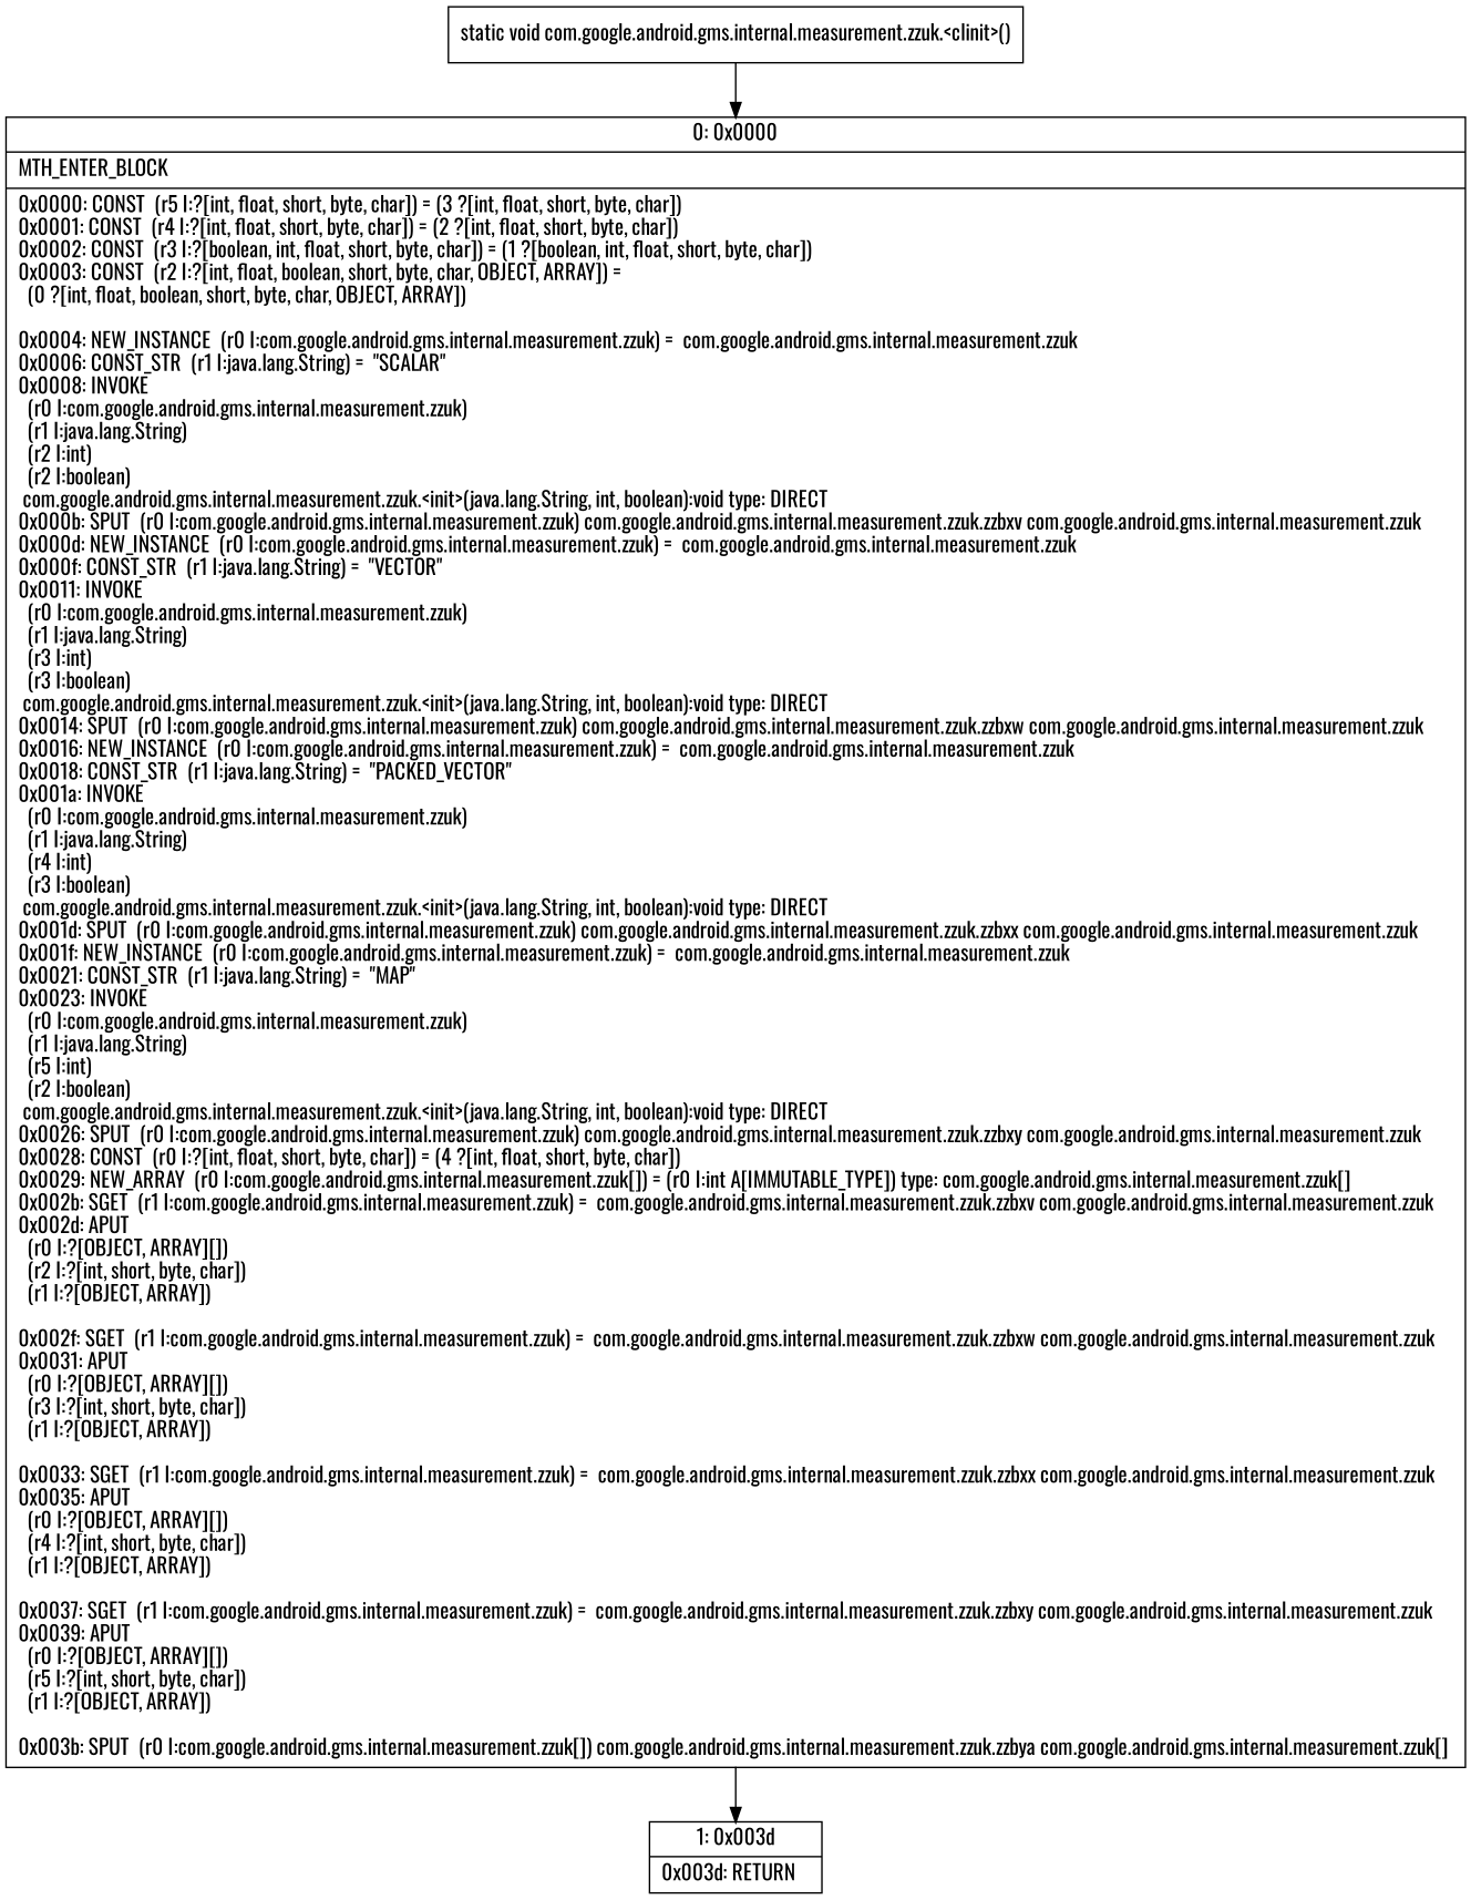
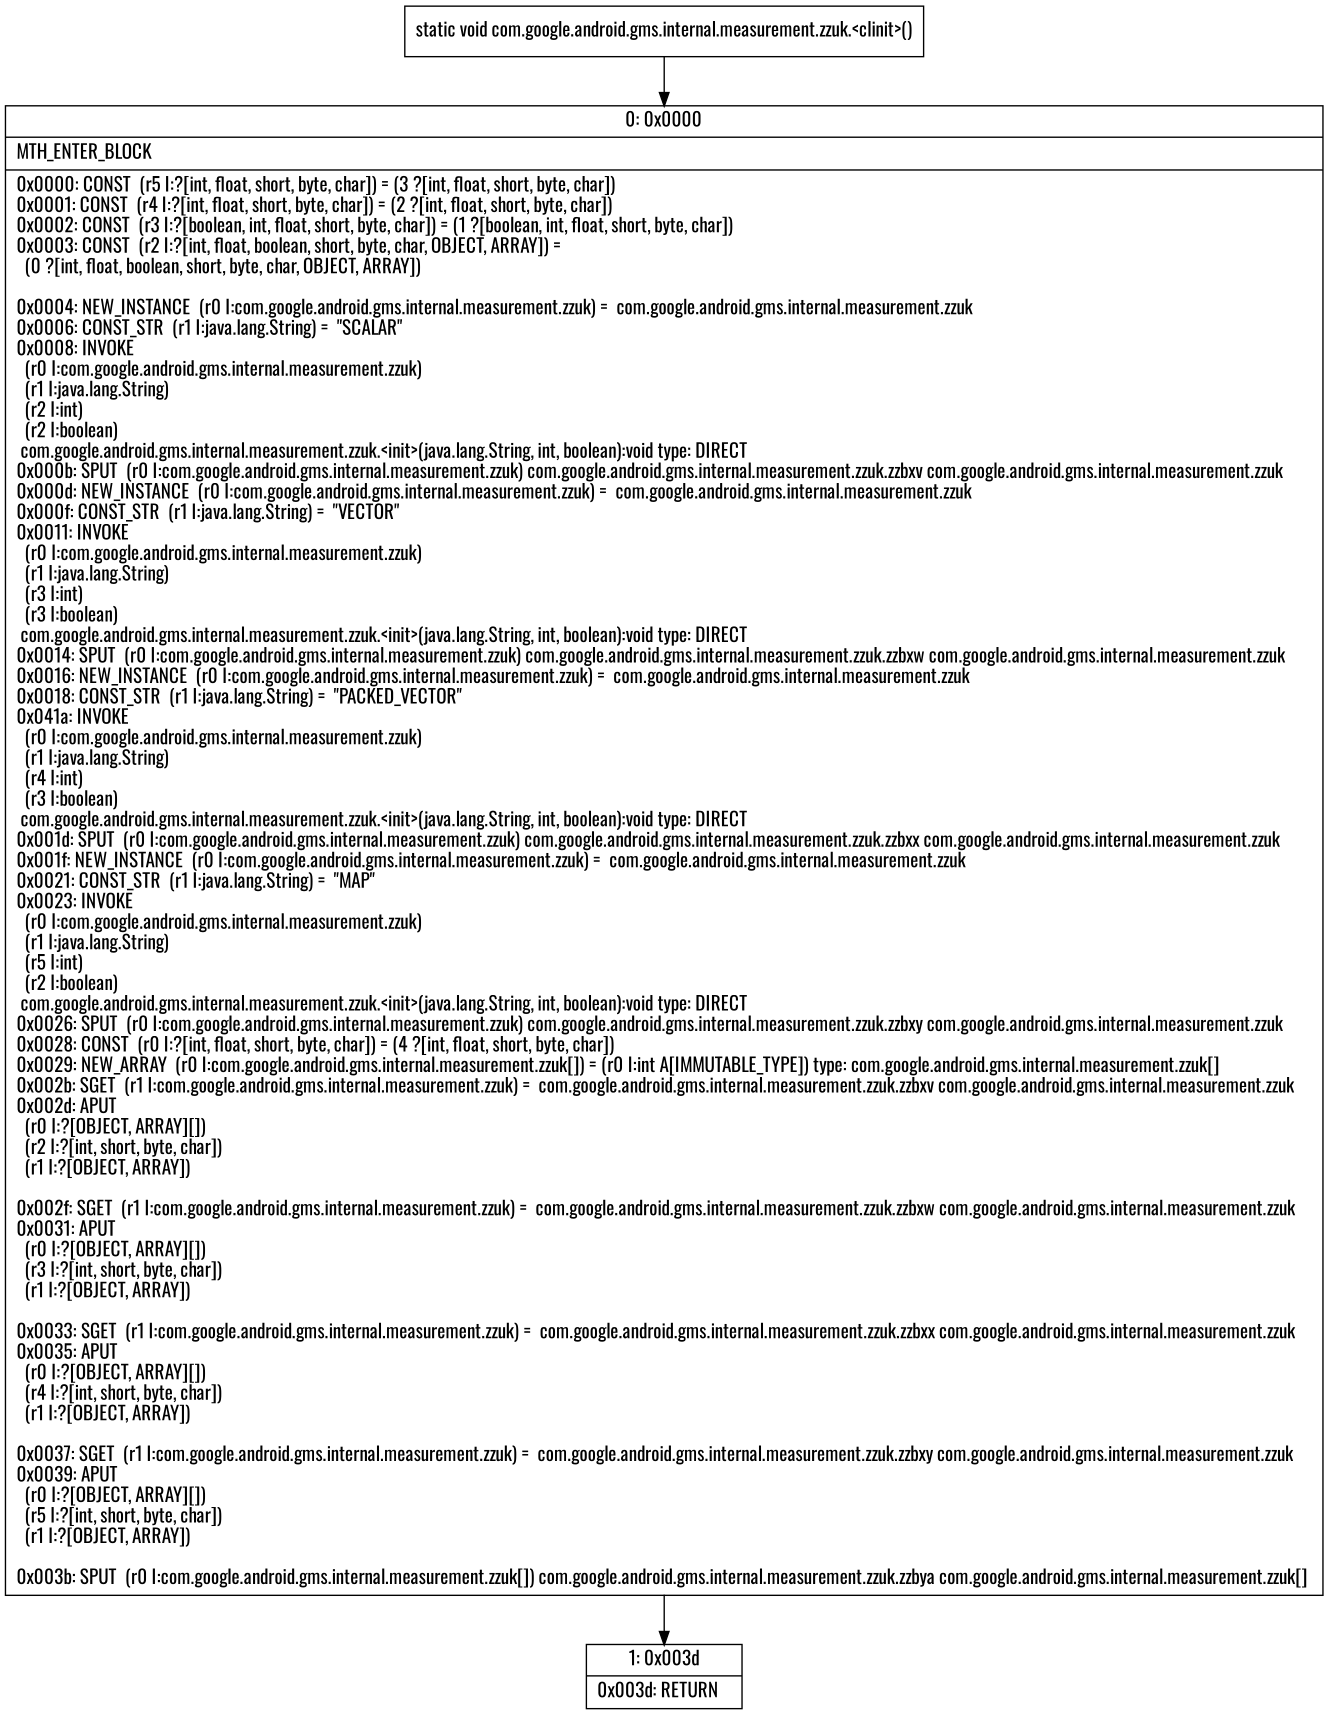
  digraph {
    fontname=Oswald
    node [shape=record fontname=Oswald]
    edge [fontname=Oswald]
-   n1 [label="{0\:\ 0x0000|MTH_ENTER_BLOCK\l|0x0000: CONST  (r5 I:?[int, float, short, byte, char]) = (3 ?[int, float, short, byte, char]) \l0x0001: CONST  (r4 I:?[int, float, short, byte, char]) = (2 ?[int, float, short, byte, char]) \l0x0002: CONST  (r3 I:?[boolean, int, float, short, byte, char]) = (1 ?[boolean, int, float, short, byte, char]) \l0x0003: CONST  (r2 I:?[int, float, boolean, short, byte, char, OBJECT, ARRAY]) = \l  (0 ?[int, float, boolean, short, byte, char, OBJECT, ARRAY])\l \l0x0004: NEW_INSTANCE  (r0 I:com.google.android.gms.internal.measurement.zzuk) =  com.google.android.gms.internal.measurement.zzuk \l0x0006: CONST_STR  (r1 I:java.lang.String) =  \"SCALAR\" \l0x0008: INVOKE  \l  (r0 I:com.google.android.gms.internal.measurement.zzuk)\l  (r1 I:java.lang.String)\l  (r2 I:int)\l  (r2 I:boolean)\l com.google.android.gms.internal.measurement.zzuk.\<init\>(java.lang.String, int, boolean):void type: DIRECT \l0x000b: SPUT  (r0 I:com.google.android.gms.internal.measurement.zzuk) com.google.android.gms.internal.measurement.zzuk.zzbxv com.google.android.gms.internal.measurement.zzuk \l0x000d: NEW_INSTANCE  (r0 I:com.google.android.gms.internal.measurement.zzuk) =  com.google.android.gms.internal.measurement.zzuk \l0x000f: CONST_STR  (r1 I:java.lang.String) =  \"VECTOR\" \l0x0011: INVOKE  \l  (r0 I:com.google.android.gms.internal.measurement.zzuk)\l  (r1 I:java.lang.String)\l  (r3 I:int)\l  (r3 I:boolean)\l com.google.android.gms.internal.measurement.zzuk.\<init\>(java.lang.String, int, boolean):void type: DIRECT \l0x0014: SPUT  (r0 I:com.google.android.gms.internal.measurement.zzuk) com.google.android.gms.internal.measurement.zzuk.zzbxw com.google.android.gms.internal.measurement.zzuk \l0x0016: NEW_INSTANCE  (r0 I:com.google.android.gms.internal.measurement.zzuk) =  com.google.android.gms.internal.measurement.zzuk \l0x0018: CONST_STR  (r1 I:java.lang.String) =  \"PACKED_VECTOR\" \l0x001a: INVOKE  \l  (r0 I:com.google.android.gms.internal.measurement.zzuk)\l  (r1 I:java.lang.String)\l  (r4 I:int)\l  (r3 I:boolean)\l com.google.android.gms.internal.measurement.zzuk.\<init\>(java.lang.String, int, boolean):void type: DIRECT \l0x001d: SPUT  (r0 I:com.google.android.gms.internal.measurement.zzuk) com.google.android.gms.internal.measurement.zzuk.zzbxx com.google.android.gms.internal.measurement.zzuk \l0x001f: NEW_INSTANCE  (r0 I:com.google.android.gms.internal.measurement.zzuk) =  com.google.android.gms.internal.measurement.zzuk \l0x0021: CONST_STR  (r1 I:java.lang.String) =  \"MAP\" \l0x0023: INVOKE  \l  (r0 I:com.google.android.gms.internal.measurement.zzuk)\l  (r1 I:java.lang.String)\l  (r5 I:int)\l  (r2 I:boolean)\l com.google.android.gms.internal.measurement.zzuk.\<init\>(java.lang.String, int, boolean):void type: DIRECT \l0x0026: SPUT  (r0 I:com.google.android.gms.internal.measurement.zzuk) com.google.android.gms.internal.measurement.zzuk.zzbxy com.google.android.gms.internal.measurement.zzuk \l0x0028: CONST  (r0 I:?[int, float, short, byte, char]) = (4 ?[int, float, short, byte, char]) \l0x0029: NEW_ARRAY  (r0 I:com.google.android.gms.internal.measurement.zzuk[]) = (r0 I:int A[IMMUTABLE_TYPE]) type: com.google.android.gms.internal.measurement.zzuk[] \l0x002b: SGET  (r1 I:com.google.android.gms.internal.measurement.zzuk) =  com.google.android.gms.internal.measurement.zzuk.zzbxv com.google.android.gms.internal.measurement.zzuk \l0x002d: APUT  \l  (r0 I:?[OBJECT, ARRAY][])\l  (r2 I:?[int, short, byte, char])\l  (r1 I:?[OBJECT, ARRAY])\l \l0x002f: SGET  (r1 I:com.google.android.gms.internal.measurement.zzuk) =  com.google.android.gms.internal.measurement.zzuk.zzbxw com.google.android.gms.internal.measurement.zzuk \l0x0031: APUT  \l  (r0 I:?[OBJECT, ARRAY][])\l  (r3 I:?[int, short, byte, char])\l  (r1 I:?[OBJECT, ARRAY])\l \l0x0033: SGET  (r1 I:com.google.android.gms.internal.measurement.zzuk) =  com.google.android.gms.internal.measurement.zzuk.zzbxx com.google.android.gms.internal.measurement.zzuk \l0x0035: APUT  \l  (r0 I:?[OBJECT, ARRAY][])\l  (r4 I:?[int, short, byte, char])\l  (r1 I:?[OBJECT, ARRAY])\l \l0x0037: SGET  (r1 I:com.google.android.gms.internal.measurement.zzuk) =  com.google.android.gms.internal.measurement.zzuk.zzbxy com.google.android.gms.internal.measurement.zzuk \l0x0039: APUT  \l  (r0 I:?[OBJECT, ARRAY][])\l  (r5 I:?[int, short, byte, char])\l  (r1 I:?[OBJECT, ARRAY])\l \l0x003b: SPUT  (r0 I:com.google.android.gms.internal.measurement.zzuk[]) com.google.android.gms.internal.measurement.zzuk.zzbya com.google.android.gms.internal.measurement.zzuk[] \l}"]
+   n1 [label="{0\:\ 0x0000|MTH_ENTER_BLOCK\l|0x0000: CONST  (r5 I:?[int, float, short, byte, char]) = (3 ?[int, float, short, byte, char]) \l0x0001: CONST  (r4 I:?[int, float, short, byte, char]) = (2 ?[int, float, short, byte, char]) \l0x0002: CONST  (r3 I:?[boolean, int, float, short, byte, char]) = (1 ?[boolean, int, float, short, byte, char]) \l0x0003: CONST  (r2 I:?[int, float, boolean, short, byte, char, OBJECT, ARRAY]) = \l  (0 ?[int, float, boolean, short, byte, char, OBJECT, ARRAY])\l \l0x0004: NEW_INSTANCE  (r0 I:com.google.android.gms.internal.measurement.zzuk) =  com.google.android.gms.internal.measurement.zzuk \l0x0006: CONST_STR  (r1 I:java.lang.String) =  \"SCALAR\" \l0x0008: INVOKE  \l  (r0 I:com.google.android.gms.internal.measurement.zzuk)\l  (r1 I:java.lang.String)\l  (r2 I:int)\l  (r2 I:boolean)\l com.google.android.gms.internal.measurement.zzuk.\<init\>(java.lang.String, int, boolean):void type: DIRECT \l0x000b: SPUT  (r0 I:com.google.android.gms.internal.measurement.zzuk) com.google.android.gms.internal.measurement.zzuk.zzbxv com.google.android.gms.internal.measurement.zzuk \l0x000d: NEW_INSTANCE  (r0 I:com.google.android.gms.internal.measurement.zzuk) =  com.google.android.gms.internal.measurement.zzuk \l0x000f: CONST_STR  (r1 I:java.lang.String) =  \"VECTOR\" \l0x0011: INVOKE  \l  (r0 I:com.google.android.gms.internal.measurement.zzuk)\l  (r1 I:java.lang.String)\l  (r3 I:int)\l  (r3 I:boolean)\l com.google.android.gms.internal.measurement.zzuk.\<init\>(java.lang.String, int, boolean):void type: DIRECT \l0x0014: SPUT  (r0 I:com.google.android.gms.internal.measurement.zzuk) com.google.android.gms.internal.measurement.zzuk.zzbxw com.google.android.gms.internal.measurement.zzuk \l0x0016: NEW_INSTANCE  (r0 I:com.google.android.gms.internal.measurement.zzuk) =  com.google.android.gms.internal.measurement.zzuk \l0x0018: CONST_STR  (r1 I:java.lang.String) =  \"PACKED_VECTOR\" \l0x041a: INVOKE  \l  (r0 I:com.google.android.gms.internal.measurement.zzuk)\l  (r1 I:java.lang.String)\l  (r4 I:int)\l  (r3 I:boolean)\l com.google.android.gms.internal.measurement.zzuk.\<init\>(java.lang.String, int, boolean):void type: DIRECT \l0x001d: SPUT  (r0 I:com.google.android.gms.internal.measurement.zzuk) com.google.android.gms.internal.measurement.zzuk.zzbxx com.google.android.gms.internal.measurement.zzuk \l0x001f: NEW_INSTANCE  (r0 I:com.google.android.gms.internal.measurement.zzuk) =  com.google.android.gms.internal.measurement.zzuk \l0x0021: CONST_STR  (r1 I:java.lang.String) =  \"MAP\" \l0x0023: INVOKE  \l  (r0 I:com.google.android.gms.internal.measurement.zzuk)\l  (r1 I:java.lang.String)\l  (r5 I:int)\l  (r2 I:boolean)\l com.google.android.gms.internal.measurement.zzuk.\<init\>(java.lang.String, int, boolean):void type: DIRECT \l0x0026: SPUT  (r0 I:com.google.android.gms.internal.measurement.zzuk) com.google.android.gms.internal.measurement.zzuk.zzbxy com.google.android.gms.internal.measurement.zzuk \l0x0028: CONST  (r0 I:?[int, float, short, byte, char]) = (4 ?[int, float, short, byte, char]) \l0x0029: NEW_ARRAY  (r0 I:com.google.android.gms.internal.measurement.zzuk[]) = (r0 I:int A[IMMUTABLE_TYPE]) type: com.google.android.gms.internal.measurement.zzuk[] \l0x002b: SGET  (r1 I:com.google.android.gms.internal.measurement.zzuk) =  com.google.android.gms.internal.measurement.zzuk.zzbxv com.google.android.gms.internal.measurement.zzuk \l0x002d: APUT  \l  (r0 I:?[OBJECT, ARRAY][])\l  (r2 I:?[int, short, byte, char])\l  (r1 I:?[OBJECT, ARRAY])\l \l0x002f: SGET  (r1 I:com.google.android.gms.internal.measurement.zzuk) =  com.google.android.gms.internal.measurement.zzuk.zzbxw com.google.android.gms.internal.measurement.zzuk \l0x0031: APUT  \l  (r0 I:?[OBJECT, ARRAY][])\l  (r3 I:?[int, short, byte, char])\l  (r1 I:?[OBJECT, ARRAY])\l \l0x0033: SGET  (r1 I:com.google.android.gms.internal.measurement.zzuk) =  com.google.android.gms.internal.measurement.zzuk.zzbxx com.google.android.gms.internal.measurement.zzuk \l0x0035: APUT  \l  (r0 I:?[OBJECT, ARRAY][])\l  (r4 I:?[int, short, byte, char])\l  (r1 I:?[OBJECT, ARRAY])\l \l0x0037: SGET  (r1 I:com.google.android.gms.internal.measurement.zzuk) =  com.google.android.gms.internal.measurement.zzuk.zzbxy com.google.android.gms.internal.measurement.zzuk \l0x0039: APUT  \l  (r0 I:?[OBJECT, ARRAY][])\l  (r5 I:?[int, short, byte, char])\l  (r1 I:?[OBJECT, ARRAY])\l \l0x003b: SPUT  (r0 I:com.google.android.gms.internal.measurement.zzuk[]) com.google.android.gms.internal.measurement.zzuk.zzbya com.google.android.gms.internal.measurement.zzuk[] \l}"]
    n2 [label="{1\:\ 0x003d|0x003d: RETURN   \l}"]
    n3 [label="{static void com.google.android.gms.internal.measurement.zzuk.\<clinit\>() }"]
    n1 -> n2
    n3 -> n1
  }
